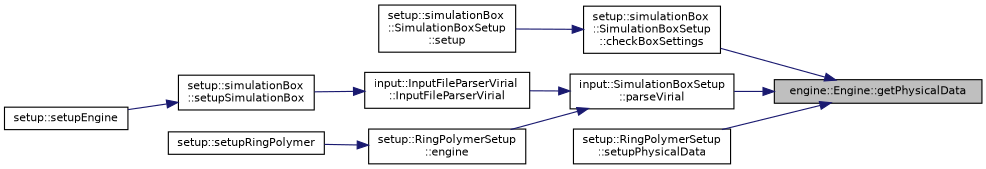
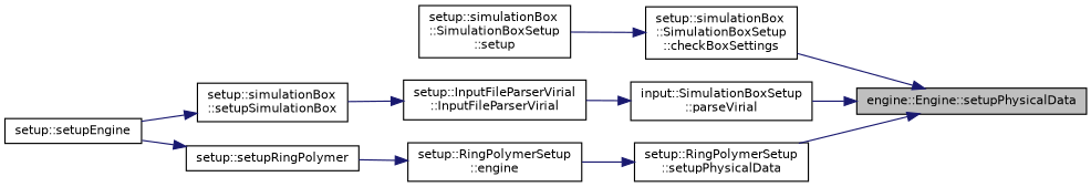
  digraph {
    rankdir=RL
    node [color=black fillcolor=white fontname=Helvetica fontsize=10 shape=record style=filled]
    edge [color=midnightblue dir=back fontname=Helvetica fontsize=10 labelfontname=Helvetica labelfontsize=10 style=solid]
-   n1 [fillcolor=grey75 fontcolor=black height=0.2 label="engine::Engine::getPhysicalData" width=0.4]
+   n1 [fillcolor=grey75 fontcolor=black height=0.2 label="engine::Engine::setupPhysicalData" width=0.4]
    n2 [height=0.2 label="setup::simulationBox\l::SimulationBoxSetup\l::checkBoxSettings" width=0.4]
    n3 [height=0.2 label="input::SimulationBoxSetup\l::parseVirial" width=0.4]
    n4 [height=0.2 label="setup::RingPolymerSetup\l::setupPhysicalData" width=0.4]
    n5 [height=0.2 label="setup::simulationBox\l::SimulationBoxSetup\l::setup" width=0.4]
-   n6 [height=0.2 label="input::InputFileParserVirial\l::InputFileParserVirial" width=0.4]
+   n6 [height=0.2 label="setup::InputFileParserVirial\l::InputFileParserVirial" width=0.4]
    n7 [height=0.2 label="setup::RingPolymerSetup\l::engine" width=0.4]
    n8 [height=0.2 label="setup::simulationBox\l::setupSimulationBox" width=0.4]
    n9 [height=0.2 label="setup::setupEngine" width=0.4]
    n10 [height=0.2 label="setup::setupRingPolymer" width=0.4]
    n1 -> n2
    n1 -> n3
    n1 -> n4
    n2 -> n5
    n3 -> n6
-   n3 -> n7
+   n4 -> n7
    n6 -> n8
    n7 -> n10
    n8 -> n9
+   n10 -> n9
  }
